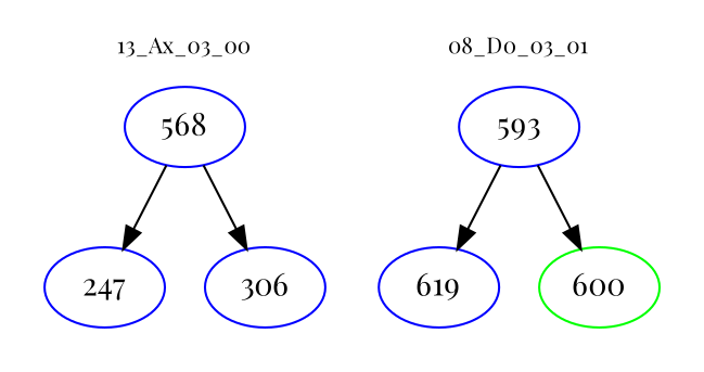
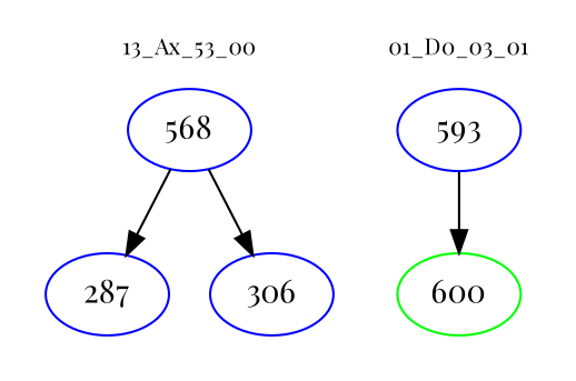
  digraph {
    fontname="Playfair Display"
    node [color=blue fontname="Playfair Display"]
    edge [color=black fontname="Playfair Display"]
    n1 [label=568]
-   n2 [label=247]
+   n2 [label=287]
    n3 [label=306]
    n4 [label=593]
-   n5 [label=619]
    n6 [color=green label=600]
    subgraph cluster_1 {
      color=white
      fontsize=10
-     label="13_Ax_03_00"
+     label="13_Ax_53_00"
      n1
      n2
      n3
    }
    subgraph cluster_2 {
      color=white
      fontsize=10
-     label="08_D0_03_01"
+     label="01_D0_03_01"
      n4
-     n5
      n6
    }
    n1 -> n2
    n1 -> n3
-   n4 -> n5
    n4 -> n6
  }
